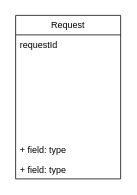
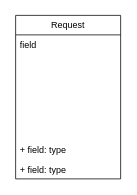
  <mxCell id="0" />
  <mxCell id="1" parent="0" />
  <mxCell id="2" value="Request" style="swimlane;fontStyle=0;childLayout=stackLayout;horizontal=1;startSize=26;fillColor=none;horizontalStack=0;resizeParent=1;resizeParentMax=0;resizeLast=0;collapsible=1;marginBottom=0;whiteSpace=wrap;html=1;" vertex="1" parent="1"><mxGeometry x="20" y="20" width="140" height="218" as="geometry" /></mxCell>
- <mxCell id="3" value="requestId" style="text;strokeColor=none;fillColor=none;align=left;verticalAlign=top;spacingLeft=4;spacingRight=4;overflow=hidden;rotatable=0;points=[[0,0.5],[1,0.5]];portConstraint=eastwest;whiteSpace=wrap;html=1;direction=north;" vertex="1" parent="2"><mxGeometry y="26" width="140" height="140" as="geometry" /></mxCell>
+ <mxCell id="3" value="field" style="text;strokeColor=none;fillColor=none;align=left;verticalAlign=top;spacingLeft=4;spacingRight=4;overflow=hidden;rotatable=0;points=[[0,0.5],[1,0.5]];portConstraint=eastwest;whiteSpace=wrap;html=1;direction=north;" vertex="1" parent="2"><mxGeometry y="26" width="140" height="140" as="geometry" /></mxCell>
  <mxCell id="4" value="+ field: type" style="text;strokeColor=none;fillColor=none;align=left;verticalAlign=top;spacingLeft=4;spacingRight=4;overflow=hidden;rotatable=0;points=[[0,0.5],[1,0.5]];portConstraint=eastwest;whiteSpace=wrap;html=1;" vertex="1" parent="2"><mxGeometry y="166" width="140" height="26" as="geometry" /></mxCell>
  <mxCell id="5" value="+ field: type" style="text;strokeColor=none;fillColor=none;align=left;verticalAlign=top;spacingLeft=4;spacingRight=4;overflow=hidden;rotatable=0;points=[[0,0.5],[1,0.5]];portConstraint=eastwest;whiteSpace=wrap;html=1;" vertex="1" parent="2"><mxGeometry y="192" width="140" height="26" as="geometry" /></mxCell>
